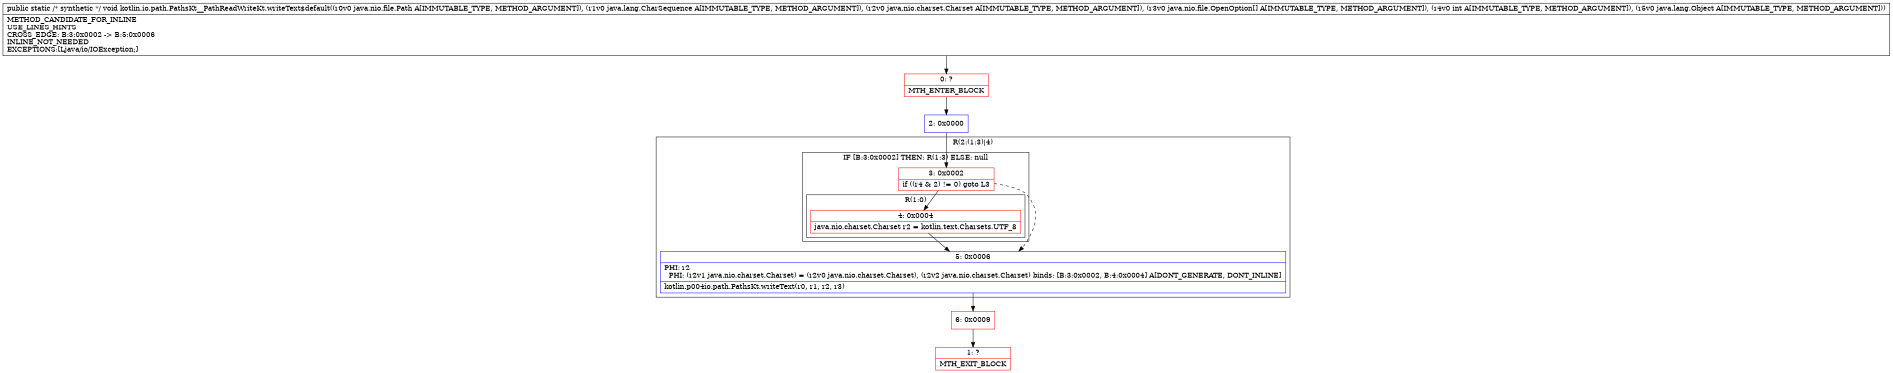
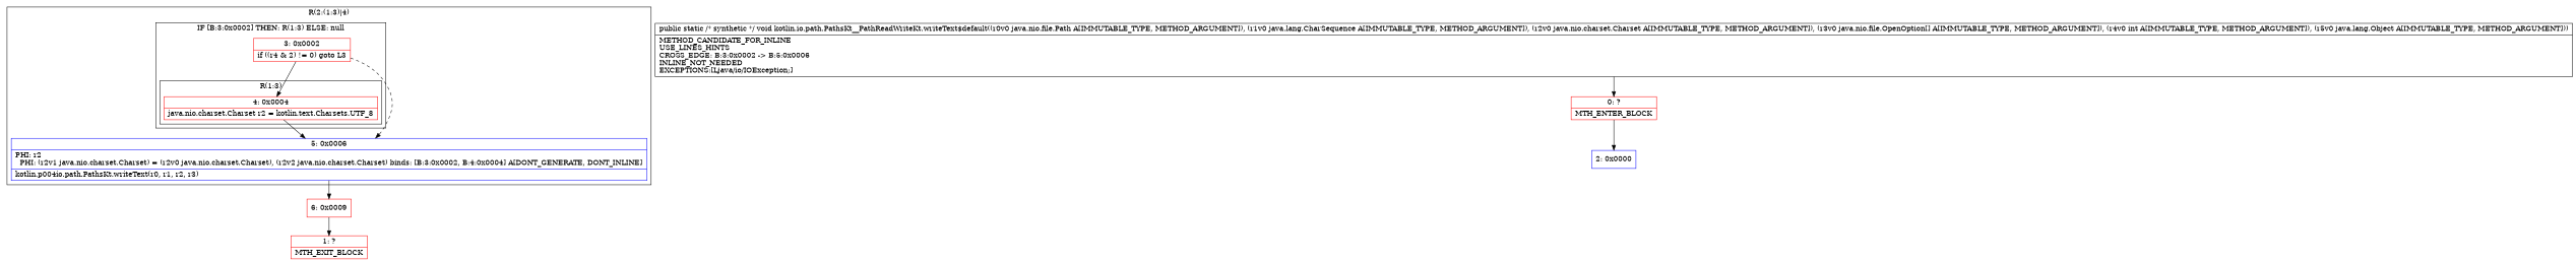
  digraph {
    node [color=red shape=record]
    n1 [label="{4\:\ 0x0004|java.nio.charset.Charset r2 = kotlin.text.Charsets.UTF_8\l}"]
    n2 [label="{3\:\ 0x0002|if ((r4 & 2) != 0) goto L3\l}"]
    n3 [color=blue label="{5\:\ 0x0006|PHI: r2 \l  PHI: (r2v1 java.nio.charset.Charset) = (r2v0 java.nio.charset.Charset), (r2v2 java.nio.charset.Charset) binds: [B:3:0x0002, B:4:0x0004] A[DONT_GENERATE, DONT_INLINE]\l|kotlin.p004io.path.PathsKt.writeText(r0, r1, r2, r3)\l}"]
    n4 [label="{6\:\ 0x0009}"]
    n5 [label="{1\:\ ?|MTH_EXIT_BLOCK\l}"]
    n6 [label="{0\:\ ?|MTH_ENTER_BLOCK\l}"]
    n7 [color=blue label="{2\:\ 0x0000}"]
    n8 [label="{public static \/* synthetic *\/ void kotlin.io.path.PathsKt__PathReadWriteKt.writeText$default((r0v0 java.nio.file.Path A[IMMUTABLE_TYPE, METHOD_ARGUMENT]), (r1v0 java.lang.CharSequence A[IMMUTABLE_TYPE, METHOD_ARGUMENT]), (r2v0 java.nio.charset.Charset A[IMMUTABLE_TYPE, METHOD_ARGUMENT]), (r3v0 java.nio.file.OpenOption[] A[IMMUTABLE_TYPE, METHOD_ARGUMENT]), (r4v0 int A[IMMUTABLE_TYPE, METHOD_ARGUMENT]), (r5v0 java.lang.Object A[IMMUTABLE_TYPE, METHOD_ARGUMENT]))  | METHOD_CANDIDATE_FOR_INLINE\lUSE_LINES_HINTS\lCROSS_EDGE: B:3:0x0002 \-\> B:5:0x0006\lINLINE_NOT_NEEDED\lEXCEPTIONS:[Ljava\/io\/IOException;]\l}" color=""]
    subgraph cluster_1 {
      label="R(2:(1:3)|4)"
      n3
      subgraph cluster_2 {
        label="IF [B:3:0x0002] THEN: R(1:3) ELSE: null"
        n2
        subgraph cluster_3 {
-         label="R(1:0)"
+         label="R(1:3)"
          n1
        }
      }
    }
    n1 -> n3
    n2 -> n1
    n2 -> n3 [style=dashed]
    n3 -> n4
    n4 -> n5
    n6 -> n7
-   n7 -> n2
    n8 -> n6
  }
